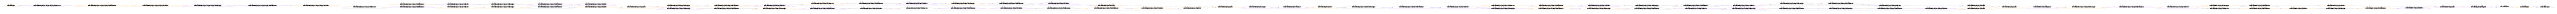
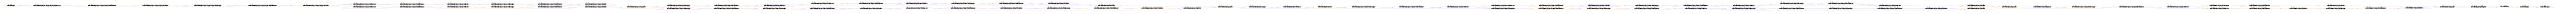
  digraph {
    rankdir=LR
    node [color=darkorange shape=trapezium]
    edge [color=black style=solid]
    "root_a_0/backbone_b_5/body_c_11/body_c_22/body_b_31/block_f/conv1x1_0" [color=purple shape=diamond]
    "root_a_2/tail_a/input_0"
    "root_a_0/backbone_b_5/body_c_11/body_c_22/body_b_31/block_f/batch_norm_0"
    "root_a_0/backbone_b_5/body_c_11/body_c_22/body_b_31/block_f/relu_0"
    "root_a_0/backbone_b_5/body_c_11/body_c_22/body_b_31/block_f/conv3x3_0" [color=purple]
    "root_a_0/backbone_b_5/body_c_11/body_c_22/body_b_31/block_f/batch_norm_1" [color=purple shape=diamond]
    "root_a_0/backbone_b_5/body_c_11/body_c_22/body_b_31/block_f/relu_1" [shape=diamond]
+   "root_a_0/backbone_b_5/body_c_11/body_c_21/block_f/conv1x1_0" [color=purple shape=diamond]
    "root_a_0/backbone_b_5/body_c_11/body_c_20/block_f/conv1x1_0" [color=gray40]
    "root_a_0/backbone_b_5/body_c_11/body_c_21/block_f/batch_norm_0" [shape=diamond]
    "root_a_0/backbone_b_5/body_c_11/body_c_20/block_f/batch_norm_0" [color=purple shape=diamond]
    "root_a_0/backbone_b_5/body_c_11/body_c_21/block_f/relu_0" [color=purple shape=diamond]
    "root_a_0/backbone_b_5/body_c_11/body_c_21/block_f/conv3x3_0" [color=gray40 shape=diamond]
    "root_a_0/backbone_b_5/body_c_11/body_c_21/block_f/batch_norm_1" [color=purple]
    "root_a_0/backbone_b_5/body_c_11/body_c_21/block_f/relu_1" [color=purple]
    "root_a_0/backbone_b_5/body_c_11/body_c/concat_0"
    "root_a_0/backbone_b_5/body_c_9/block_c_23/block_b/conv3x3_0"
    "root_a_0/backbone_b_5/body_c_10/block_c_18/block_e/conv3x3_0" [color=purple]
    "root_a_0/backbone_b_5/body_c_11/body_c_20/block_f/relu_0"
    "root_a_0/backbone_b_5/body_c_11/body_c_20/block_f/conv3x3_0"
    "root_a_0/backbone_b_5/body_c_11/body_c_20/block_f/batch_norm_1" [color=gray40]
    "root_a_0/backbone_b_5/body_c_11/body_c_20/block_f/relu_1" [shape=diamond]
    "root_a_0/backbone_b_5/body_c_9/block_c_23/block_b/batch_norm_0"
    "root_a_0/backbone_b_5/body_c_10/block_c_18/block_e/batch_norm_0" [color=gray40 shape=diamond]
    "root_a_0/backbone_b_5/body_c_9/block_c_23/block_b/relu_0" [color=purple]
    "root_a_0/backbone_b_5/body_c_9/block_c_24/block_f/conv1x1_0"
    "root_a_0/backbone_b_5/body_c_9/block_c/add_0" [shape=diamond]
    "root_a_0/backbone_b_5/body_c_9/block_c_24/block_f/batch_norm_0" [color=gray40 shape=diamond]
    "root_a_0/backbone_b_5/body_c/concat_0" [shape=diamond]
    "root_a_0/backbone_b_5/body_c_9/block_c_24/block_f/relu_0" [color=purple]
    "root_a_0/backbone_b_5/body_c_9/block_c_24/block_f/conv3x3_0"
    "root_a_0/backbone_b_5/body_c_9/block_c_24/block_f/batch_norm_1" [color=gray40]
    "root_a_0/backbone_b_5/body_c_9/block_c_24/block_f/relu_1" [color=purple]
    "root_a_0/backbone_b_3/blocksr_b/conv3x3s_0" [color=purple]
    "root_a_0/backbone_b_5/body_c_10/block_c_18/block_e/conv3x3_1"
    "root_a_0/backbone_b_5/body_c_10/block_c_18/block_e/batch_norm_1" [color=purple]
    "root_a_0/backbone_b_5/body_c_10/block_c_18/block_e/relu_0" [color=gray40 shape=diamond]
    n38 [color=gray40 label="root_a_0/input_b_5/body_c_10/block_c_19/block_f/conv1x1_0"]
    "root_a_0/backbone_b_5/body_c_10/block_c/add_0"
    "root_a_0/backbone_b_5/body_c_10/block_c_19/block_f/batch_norm_0" [color=purple shape=diamond]
    "root_a_0/backbone_b_5/body_c_10/block_c_19/block_f/relu_0" [color=purple shape=diamond]
    "root_a_0/backbone_b_5/body_c_10/block_c_19/block_f/conv3x3_0" [color=gray40 shape=diamond]
    "root_a_0/backbone_b_5/body_c_10/block_c_19/block_f/batch_norm_1"
    "root_a_0/backbone_b_5/body_c_10/block_c_19/block_f/relu_1" [shape=diamond]
    "root_a_0/backbone_b_3/blocksr_b/batch_norm_0" [color=purple]
    "root_a_0/backbone_b_3/blocksr_b/relu_0"
    "root_a_0/backbone_b_6/body_c_14/body_b_29/block_b/conv3x3_0" [color=gray40]
    "root_a_0/backbone_b_6/body_c_14/body_b_29/block_b/batch_norm_0" [color=purple]
    "root_a_0/backbone_b_6/body_c_14/body_b_29/block_b/relu_0" [color=purple]
    "root_a_0/backbone_b_6/body_c_13/block_c_27/block_f/conv1x1_0" [shape=diamond]
    "root_a_0/backbone_b_6/body_c_12/block_c_25/block_e/conv3x3_0" [color=purple shape=diamond]
    "root_a_0/backbone_b_6/body_c_13/block_c_27/block_f/batch_norm_0"
    "root_a_0/backbone_b_6/body_c_12/block_c_25/block_e/batch_norm_0"
    "root_a_0/backbone_b_6/body_c_13/block_c_27/block_f/relu_0" [color=purple]
    "root_a_0/backbone_b_6/body_c_13/block_c_27/block_f/conv3x3_0" [color=gray40 shape=diamond]
    "root_a_0/backbone_b_6/body_c_13/block_c_27/block_f/batch_norm_1" [color=gray40]
    "root_a_0/backbone_b_6/body_c_13/block_c_27/block_f/relu_1" [color=purple shape=diamond]
    "root_a_0/backbone_b_6/body_c_13/block_c_28/block_b/conv3x3_0" [color=gray40]
    "root_a_0/backbone_b_6/body_c_13/block_c_28/block_b/relu_0" [color=gray40 shape=diamond]
    "root_a_0/backbone_b_6/body_c_13/block_c_28/block_b/batch_norm_0" [color=gray40]
    "root_a_0/backbone_b_6/body_c_13/block_c/add_0" [color=gray40]
    "root_a_0/backbone_b_6/body_c/concat_0"
    "root_a_0/backbone_b_4/blocksr_a/maxpool2x2_0" [color=purple]
    "root_a_0/backbone_b_6/body_c_12/block_c_25/block_e/conv3x3_1"
    "root_a_0/backbone_b_6/body_c_12/block_c_25/block_e/batch_norm_1" [color=gray40]
    n66 [color=purple label="root_a_0/backbone_b_6/body_c_11/block_c_25/block_e/relu_0" shape=diamond]
    "root_a_0/backbone_b_6/body_c_12/block_c_26/block_e/conv3x3_0" [color=purple]
    "root_a_0/backbone_b_6/body_c_12/block_c/add_0"
    "root_a_0/backbone_b_6/body_c_12/block_c_26/block_e/batch_norm_0" [color=gray40 shape=diamond]
    "root_a_0/backbone_b_6/body_c_12/block_c_26/block_e/conv3x3_1" [color=gray40 shape=diamond]
    "root_a_0/backbone_b_6/body_c_12/block_c_26/block_e/batch_norm_1" [color=gray40 shape=diamond]
    "root_a_0/backbone_b_6/body_c_12/block_c_26/block_e/relu_0" [color=purple shape=diamond]
    "root_a_0/backbone_b_7/body_c_17/body_b_30/block_b/conv3x3_0"
    "root_a_0/backbone_b_7/body_c_17/body_b_30/block_b/batch_norm_0" [color=purple shape=diamond]
    "root_a_0/backbone_b_7/body_c_17/body_b_30/block_b/relu_0" [color=purple]
    "root_a_0/backbone_b_7/body_c_16/block_b/conv3x3_0" [shape=diamond]
    "root_a_0/backbone_b_7/body_c_15/block_f/conv1x1_0" [color=gray40 shape=diamond]
    "root_a_0/backbone_b_7/body_c_16/block_b/batch_norm_0" [color=gray40]
    "root_a_0/backbone_b_7/body_c_15/block_f/batch_norm_0" [shape=diamond]
    "root_a_0/backbone_b_7/body_c_16/block_b/relu_0" [shape=diamond]
    "root_a_0/backbone_b_7/body_c/concat_0" [color=purple shape=diamond]
    "root_a_1/head_a_8/pool_b/globalavgpool_0" [color=purple shape=diamond]
    "root_a_0/backbone_b_7/body_c_15/block_f/relu_0" [shape=diamond]
    "root_a_0/backbone_b_7/body_c_15/block_f/conv3x3_0" [color=gray40 shape=diamond]
    "root_a_0/backbone_b_7/body_c_15/block_f/batch_norm_1" [shape=diamond]
    "root_a_0/backbone_b_7/body_c_15/block_f/relu_1" [color=purple shape=diamond]
    "root_a_1/head_a/flatten_0" [color=gray40]
    "root_a_1/head_a/logits_0"
    "root_a_1/head_a/output_0" [color=gray40]
    "root_a_0/backbone_b_5/body_c_11/body_c_22/body_b_31/block_f/conv1x1_0" -> "root_a_0/backbone_b_5/body_c_11/body_c_22/body_b_31/block_f/batch_norm_0" [color=darkorange]
    "root_a_2/tail_a/input_0" -> "root_a_0/backbone_b_5/body_c_11/body_c_22/body_b_31/block_f/conv1x1_0"
    "root_a_0/backbone_b_5/body_c_11/body_c_22/body_b_31/block_f/batch_norm_0" -> "root_a_0/backbone_b_5/body_c_11/body_c_22/body_b_31/block_f/relu_0" [color=darkorange]
    "root_a_0/backbone_b_5/body_c_11/body_c_22/body_b_31/block_f/relu_0" -> "root_a_0/backbone_b_5/body_c_11/body_c_22/body_b_31/block_f/conv3x3_0" [color=darkorange]
    "root_a_0/backbone_b_5/body_c_11/body_c_22/body_b_31/block_f/conv3x3_0" -> "root_a_0/backbone_b_5/body_c_11/body_c_22/body_b_31/block_f/batch_norm_1" [style=dashed]
    "root_a_0/backbone_b_5/body_c_11/body_c_22/body_b_31/block_f/batch_norm_1" -> "root_a_0/backbone_b_5/body_c_11/body_c_22/body_b_31/block_f/relu_1"
+   "root_a_0/backbone_b_5/body_c_11/body_c_22/body_b_31/block_f/relu_1" -> "root_a_0/backbone_b_5/body_c_11/body_c_21/block_f/conv1x1_0" [style=dashed]
    "root_a_0/backbone_b_5/body_c_11/body_c_22/body_b_31/block_f/relu_1" -> "root_a_0/backbone_b_5/body_c_11/body_c_20/block_f/conv1x1_0" [color=darkorange style=dashed]
+   "root_a_0/backbone_b_5/body_c_11/body_c_21/block_f/conv1x1_0" -> "root_a_0/backbone_b_5/body_c_11/body_c_21/block_f/batch_norm_0"
    "root_a_0/backbone_b_5/body_c_11/body_c_20/block_f/conv1x1_0" -> "root_a_0/backbone_b_5/body_c_11/body_c_20/block_f/batch_norm_0" [color=darkorange style=dashed]
    "root_a_0/backbone_b_5/body_c_11/body_c_21/block_f/batch_norm_0" -> "root_a_0/backbone_b_5/body_c_11/body_c_21/block_f/relu_0" [color=brown]
    "root_a_0/backbone_b_5/body_c_11/body_c_20/block_f/batch_norm_0" -> "root_a_0/backbone_b_5/body_c_11/body_c_20/block_f/relu_0" [color=brown style=dashed]
    "root_a_0/backbone_b_5/body_c_11/body_c_21/block_f/relu_0" -> "root_a_0/backbone_b_5/body_c_11/body_c_21/block_f/conv3x3_0" [color=blue]
    "root_a_0/backbone_b_5/body_c_11/body_c_21/block_f/conv3x3_0" -> "root_a_0/backbone_b_5/body_c_11/body_c_21/block_f/batch_norm_1" [color=darkorange]
    "root_a_0/backbone_b_5/body_c_11/body_c_21/block_f/batch_norm_1" -> "root_a_0/backbone_b_5/body_c_11/body_c_21/block_f/relu_1" [style=dashed]
    "root_a_0/backbone_b_5/body_c_11/body_c/concat_0" -> "root_a_0/backbone_b_5/body_c_9/block_c_23/block_b/conv3x3_0" [color=brown]
    "root_a_0/backbone_b_5/body_c_11/body_c/concat_0" -> "root_a_0/backbone_b_5/body_c_10/block_c_18/block_e/conv3x3_0" [color=brown]
    "root_a_0/backbone_b_5/body_c_9/block_c_23/block_b/conv3x3_0" -> "root_a_0/backbone_b_5/body_c_9/block_c_23/block_b/batch_norm_0" [color=blue style=dashed]
    "root_a_0/backbone_b_5/body_c_10/block_c_18/block_e/conv3x3_0" -> "root_a_0/backbone_b_5/body_c_10/block_c_18/block_e/batch_norm_0" [color=brown]
    "root_a_0/backbone_b_5/body_c_11/body_c_20/block_f/relu_0" -> "root_a_0/backbone_b_5/body_c_11/body_c_20/block_f/conv3x3_0" [color=brown style=dashed]
    "root_a_0/backbone_b_5/body_c_11/body_c_20/block_f/conv3x3_0" -> "root_a_0/backbone_b_5/body_c_11/body_c_20/block_f/batch_norm_1" [color=darkorange]
    "root_a_0/backbone_b_5/body_c_11/body_c_20/block_f/batch_norm_1" -> "root_a_0/backbone_b_5/body_c_11/body_c_20/block_f/relu_1" [color=blue style=dashed]
    "root_a_0/backbone_b_5/body_c_11/body_c_20/block_f/relu_1" -> "root_a_0/backbone_b_5/body_c_11/body_c/concat_0" [style=dashed]
    "root_a_0/backbone_b_5/body_c_9/block_c_23/block_b/batch_norm_0" -> "root_a_0/backbone_b_5/body_c_9/block_c_23/block_b/relu_0" [color=brown]
    "root_a_0/backbone_b_5/body_c_10/block_c_18/block_e/batch_norm_0" -> "root_a_0/backbone_b_5/body_c_10/block_c_18/block_e/conv3x3_1"
    "root_a_0/backbone_b_5/body_c_9/block_c_23/block_b/relu_0" -> "root_a_0/backbone_b_5/body_c_9/block_c_24/block_f/conv1x1_0" [color=brown]
    "root_a_0/backbone_b_5/body_c_9/block_c_23/block_b/relu_0" -> "root_a_0/backbone_b_5/body_c_9/block_c/add_0" [color=blue style=dashed]
    "root_a_0/backbone_b_5/body_c_9/block_c_24/block_f/conv1x1_0" -> "root_a_0/backbone_b_5/body_c_9/block_c_24/block_f/batch_norm_0" [color=brown]
    "root_a_0/backbone_b_5/body_c_9/block_c/add_0" -> "root_a_0/backbone_b_5/body_c/concat_0" [style=dashed]
    "root_a_0/backbone_b_5/body_c_9/block_c_24/block_f/batch_norm_0" -> "root_a_0/backbone_b_5/body_c_9/block_c_24/block_f/relu_0"
    "root_a_0/backbone_b_5/body_c/concat_0" -> "root_a_0/backbone_b_3/blocksr_b/conv3x3s_0" [color=darkorange]
    "root_a_0/backbone_b_5/body_c_9/block_c_24/block_f/relu_0" -> "root_a_0/backbone_b_5/body_c_9/block_c_24/block_f/conv3x3_0" [color=blue]
    "root_a_0/backbone_b_5/body_c_9/block_c_24/block_f/conv3x3_0" -> "root_a_0/backbone_b_5/body_c_9/block_c_24/block_f/batch_norm_1" [color=brown]
    "root_a_0/backbone_b_5/body_c_9/block_c_24/block_f/batch_norm_1" -> "root_a_0/backbone_b_5/body_c_9/block_c_24/block_f/relu_1" [style=dashed]
    "root_a_0/backbone_b_5/body_c_9/block_c_24/block_f/relu_1" -> "root_a_0/backbone_b_5/body_c_9/block_c/add_0" [color=blue style=dashed]
    "root_a_0/backbone_b_3/blocksr_b/conv3x3s_0" -> "root_a_0/backbone_b_3/blocksr_b/batch_norm_0" [style=dashed]
    "root_a_0/backbone_b_5/body_c_10/block_c_18/block_e/conv3x3_1" -> "root_a_0/backbone_b_5/body_c_10/block_c_18/block_e/batch_norm_1" [color=darkorange style=dashed]
    "root_a_0/backbone_b_5/body_c_10/block_c_18/block_e/batch_norm_1" -> "root_a_0/backbone_b_5/body_c_10/block_c_18/block_e/relu_0"
    "root_a_0/backbone_b_5/body_c_10/block_c_18/block_e/relu_0" -> n38 [color=brown]
    "root_a_0/backbone_b_5/body_c_10/block_c_18/block_e/relu_0" -> "root_a_0/backbone_b_5/body_c_10/block_c/add_0" [color=brown style=dashed]
    n38 -> "root_a_0/backbone_b_5/body_c_10/block_c_19/block_f/batch_norm_0" [style=dashed]
    "root_a_0/backbone_b_5/body_c_10/block_c/add_0" -> "root_a_0/backbone_b_5/body_c/concat_0" [style=dashed]
    "root_a_0/backbone_b_5/body_c_10/block_c_19/block_f/batch_norm_0" -> "root_a_0/backbone_b_5/body_c_10/block_c_19/block_f/relu_0" [color=darkorange style=dashed]
    "root_a_0/backbone_b_5/body_c_10/block_c_19/block_f/relu_0" -> "root_a_0/backbone_b_5/body_c_10/block_c_19/block_f/conv3x3_0"
    "root_a_0/backbone_b_5/body_c_10/block_c_19/block_f/conv3x3_0" -> "root_a_0/backbone_b_5/body_c_10/block_c_19/block_f/batch_norm_1" [color=darkorange]
    "root_a_0/backbone_b_5/body_c_10/block_c_19/block_f/batch_norm_1" -> "root_a_0/backbone_b_5/body_c_10/block_c_19/block_f/relu_1" [color=blue]
    "root_a_0/backbone_b_5/body_c_10/block_c_19/block_f/relu_1" -> "root_a_0/backbone_b_5/body_c_10/block_c/add_0" [color=blue style=dashed]
    "root_a_0/backbone_b_3/blocksr_b/batch_norm_0" -> "root_a_0/backbone_b_3/blocksr_b/relu_0" [color=brown]
    "root_a_0/backbone_b_3/blocksr_b/relu_0" -> "root_a_0/backbone_b_6/body_c_14/body_b_29/block_b/conv3x3_0"
    "root_a_0/backbone_b_6/body_c_14/body_b_29/block_b/conv3x3_0" -> "root_a_0/backbone_b_6/body_c_14/body_b_29/block_b/batch_norm_0" [color=blue style=dashed]
    "root_a_0/backbone_b_6/body_c_14/body_b_29/block_b/batch_norm_0" -> "root_a_0/backbone_b_6/body_c_14/body_b_29/block_b/relu_0" [color=blue]
    "root_a_0/backbone_b_6/body_c_14/body_b_29/block_b/relu_0" -> "root_a_0/backbone_b_6/body_c_13/block_c_27/block_f/conv1x1_0" [color=darkorange]
    "root_a_0/backbone_b_6/body_c_14/body_b_29/block_b/relu_0" -> "root_a_0/backbone_b_6/body_c_12/block_c_25/block_e/conv3x3_0" [color=blue]
    "root_a_0/backbone_b_6/body_c_13/block_c_27/block_f/conv1x1_0" -> "root_a_0/backbone_b_6/body_c_13/block_c_27/block_f/batch_norm_0" [color=blue style=dashed]
    "root_a_0/backbone_b_6/body_c_12/block_c_25/block_e/conv3x3_0" -> "root_a_0/backbone_b_6/body_c_12/block_c_25/block_e/batch_norm_0" [color=brown]
    "root_a_0/backbone_b_6/body_c_13/block_c_27/block_f/batch_norm_0" -> "root_a_0/backbone_b_6/body_c_13/block_c_27/block_f/relu_0" [color=blue style=dashed]
    "root_a_0/backbone_b_6/body_c_12/block_c_25/block_e/batch_norm_0" -> "root_a_0/backbone_b_6/body_c_12/block_c_25/block_e/conv3x3_1" [color=blue]
    "root_a_0/backbone_b_6/body_c_13/block_c_27/block_f/relu_0" -> "root_a_0/backbone_b_6/body_c_13/block_c_27/block_f/conv3x3_0" [style=dashed]
    "root_a_0/backbone_b_6/body_c_13/block_c_27/block_f/conv3x3_0" -> "root_a_0/backbone_b_6/body_c_13/block_c_27/block_f/batch_norm_1" [color=brown]
    "root_a_0/backbone_b_6/body_c_13/block_c_27/block_f/batch_norm_1" -> "root_a_0/backbone_b_6/body_c_13/block_c_27/block_f/relu_1" [color=blue]
    "root_a_0/backbone_b_6/body_c_13/block_c_27/block_f/relu_1" -> "root_a_0/backbone_b_6/body_c_13/block_c_28/block_b/conv3x3_0" [color=brown style=dashed]
    "root_a_0/backbone_b_6/body_c_13/block_c_27/block_f/relu_1" -> "root_a_0/backbone_b_6/body_c_13/block_c_28/block_b/relu_0" [style=dashed]
    "root_a_0/backbone_b_6/body_c_13/block_c_28/block_b/conv3x3_0" -> "root_a_0/backbone_b_6/body_c_13/block_c_28/block_b/batch_norm_0" [color=brown style=dashed]
    "root_a_0/backbone_b_6/body_c_13/block_c_28/block_b/relu_0" -> "root_a_0/backbone_b_6/body_c_13/block_c/add_0" [color=blue style=dashed]
    "root_a_0/backbone_b_6/body_c_13/block_c_28/block_b/batch_norm_0" -> "root_a_0/backbone_b_6/body_c_13/block_c_28/block_b/relu_0" [color=blue]
    "root_a_0/backbone_b_6/body_c_13/block_c/add_0" -> "root_a_0/backbone_b_6/body_c/concat_0" [style=dashed]
    "root_a_0/backbone_b_6/body_c/concat_0" -> "root_a_0/backbone_b_4/blocksr_a/maxpool2x2_0" [color=darkorange style=dashed]
    "root_a_0/backbone_b_4/blocksr_a/maxpool2x2_0" -> "root_a_0/backbone_b_7/body_c_17/body_b_30/block_b/conv3x3_0" [style=dashed]
    "root_a_0/backbone_b_6/body_c_12/block_c_25/block_e/conv3x3_1" -> "root_a_0/backbone_b_6/body_c_12/block_c_25/block_e/batch_norm_1" [color=brown]
    "root_a_0/backbone_b_6/body_c_12/block_c_25/block_e/batch_norm_1" -> n66 [style=dashed]
    n66 -> "root_a_0/backbone_b_6/body_c_12/block_c_26/block_e/conv3x3_0"
    n66 -> "root_a_0/backbone_b_6/body_c_12/block_c/add_0" [color=blue style=dashed]
    "root_a_0/backbone_b_6/body_c_12/block_c_26/block_e/conv3x3_0" -> "root_a_0/backbone_b_6/body_c_12/block_c_26/block_e/batch_norm_0" [color=darkorange]
    "root_a_0/backbone_b_6/body_c_12/block_c/add_0" -> "root_a_0/backbone_b_6/body_c/concat_0" [color=darkorange]
    "root_a_0/backbone_b_6/body_c_12/block_c_26/block_e/batch_norm_0" -> "root_a_0/backbone_b_6/body_c_12/block_c_26/block_e/conv3x3_1" [color=blue style=dashed]
    "root_a_0/backbone_b_6/body_c_12/block_c_26/block_e/conv3x3_1" -> "root_a_0/backbone_b_6/body_c_12/block_c_26/block_e/batch_norm_1" [color=darkorange]
    "root_a_0/backbone_b_6/body_c_12/block_c_26/block_e/batch_norm_1" -> "root_a_0/backbone_b_6/body_c_12/block_c_26/block_e/relu_0" [color=darkorange]
    "root_a_0/backbone_b_6/body_c_12/block_c_26/block_e/relu_0" -> "root_a_0/backbone_b_6/body_c_12/block_c/add_0" [color=darkorange]
    "root_a_0/backbone_b_7/body_c_17/body_b_30/block_b/conv3x3_0" -> "root_a_0/backbone_b_7/body_c_17/body_b_30/block_b/batch_norm_0" [color=brown]
    "root_a_0/backbone_b_7/body_c_17/body_b_30/block_b/batch_norm_0" -> "root_a_0/backbone_b_7/body_c_17/body_b_30/block_b/relu_0" [color=darkorange]
    "root_a_0/backbone_b_7/body_c_17/body_b_30/block_b/relu_0" -> "root_a_0/backbone_b_7/body_c_16/block_b/conv3x3_0" [color=darkorange]
    "root_a_0/backbone_b_7/body_c_17/body_b_30/block_b/relu_0" -> "root_a_0/backbone_b_7/body_c_15/block_f/conv1x1_0" [color=brown style=dashed]
    "root_a_0/backbone_b_7/body_c_16/block_b/conv3x3_0" -> "root_a_0/backbone_b_7/body_c_16/block_b/batch_norm_0" [color=brown]
    "root_a_0/backbone_b_7/body_c_15/block_f/conv1x1_0" -> "root_a_0/backbone_b_7/body_c_15/block_f/batch_norm_0" [color=brown]
    "root_a_0/backbone_b_7/body_c_16/block_b/batch_norm_0" -> "root_a_0/backbone_b_7/body_c_16/block_b/relu_0" [style=dashed]
    "root_a_0/backbone_b_7/body_c_15/block_f/batch_norm_0" -> "root_a_0/backbone_b_7/body_c_15/block_f/relu_0" [color=blue]
    "root_a_0/backbone_b_7/body_c_16/block_b/relu_0" -> "root_a_0/backbone_b_7/body_c/concat_0" [style=dashed]
    "root_a_0/backbone_b_7/body_c/concat_0" -> "root_a_1/head_a_8/pool_b/globalavgpool_0" [color=brown]
    "root_a_1/head_a_8/pool_b/globalavgpool_0" -> "root_a_1/head_a/flatten_0" [color=blue style=dashed]
    "root_a_0/backbone_b_7/body_c_15/block_f/relu_0" -> "root_a_0/backbone_b_7/body_c_15/block_f/conv3x3_0" [color=darkorange]
    "root_a_0/backbone_b_7/body_c_15/block_f/conv3x3_0" -> "root_a_0/backbone_b_7/body_c_15/block_f/batch_norm_1" [color=brown style=dashed]
    "root_a_0/backbone_b_7/body_c_15/block_f/batch_norm_1" -> "root_a_0/backbone_b_7/body_c_15/block_f/relu_1" [color=blue style=dashed]
    "root_a_0/backbone_b_7/body_c_15/block_f/relu_1" -> "root_a_0/backbone_b_7/body_c/concat_0" [color=darkorange style=dashed]
    "root_a_1/head_a/flatten_0" -> "root_a_1/head_a/logits_0" [color=darkorange]
    "root_a_1/head_a/logits_0" -> "root_a_1/head_a/output_0" [color=blue]
  }
